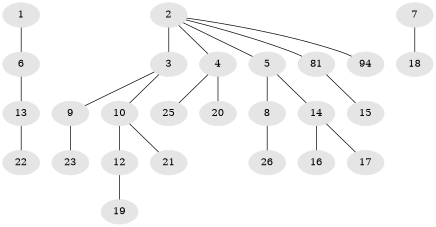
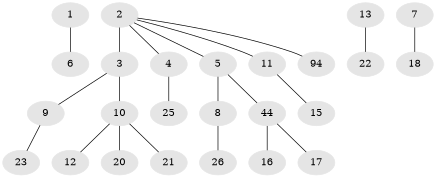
  graph {
    node [color=gray90 style=filled]
    edge [weight=1.0]
    1
    6
    2
    3
    4
    5
-   11 [label=81]
+   11
    n8 [label=94]
    13
    9
    10
    25
    8
-   14
+   14 [label=44]
    15
    23
    12
    20
    21
    7
    18
    26
    16
    17
    22
-   19
    1 -- 6
-   6 -- 13
    2 -- 3 [weight=5.0]
    2 -- 4
    2 -- 5
    2 -- 11
    2 -- n8
    3 -- 9
    3 -- 10
    4 -- 25
    5 -- 8
    5 -- 14
    11 -- 15
    13 -- 22 [weight=2.0]
    9 -- 23
    10 -- 12
-   4 -- 20
+   10 -- 20
    10 -- 21
    8 -- 26
    14 -- 16
    14 -- 17
-   12 -- 19 [weight=2.0]
    7 -- 18
  }
